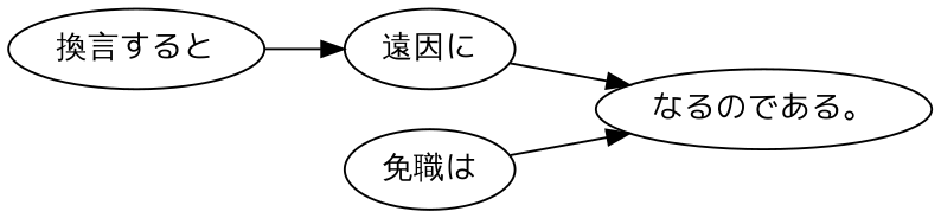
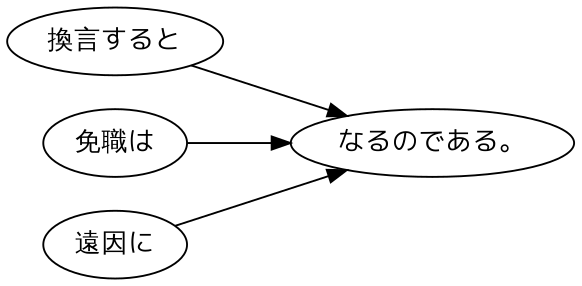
  digraph {
    fontname="DejaVu Sans Mono"
    rankdir=LR
    node [fontname="DejaVu Sans Mono"]
    edge [fontname="DejaVu Sans Mono"]
    n1 [label="換言すると"]
    n2 [label="なるのである。"]
    n3 [label="免職は"]
    n4 [label="遠因に"]
-   n1 -> n4
+   n1 -> n2
    n3 -> n2
    n4 -> n2
  }
